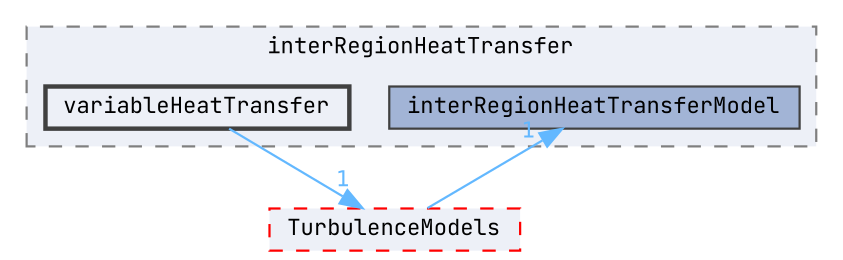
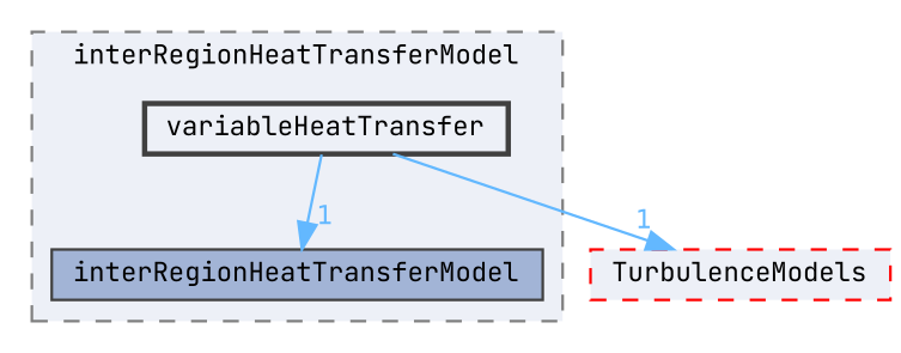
  digraph {
    compound=true
    fontname="JetBrains Mono"
    node [color=grey25 fillcolor="#edf0f7" fontname="JetBrains Mono" fontsize=10 shape=box]
    edge [color=steelblue1 fontcolor=steelblue1 fontname="JetBrains Mono" fontsize=10 headlabel=1 labeldistance=1.5 labelfontname=Helvetica labelfontsize=10]
    n1 [fillcolor="#a2b4d6" height=0.2 label=interRegionHeatTransferModel style=filled width=0.4]
    n2 [height=0.2 label=variableHeatTransfer style="filled,bold" width=0.4]
    n3 [color=red height=0.2 label=TurbulenceModels style="filled,dashed" width=0.4]
    subgraph cluster_1 {
      bgcolor="#edf0f7"
      fontsize=10
-     label=interRegionHeatTransfer
+     label=interRegionHeatTransferModel
      pencolor=grey50
      style="filled,dashed"
      n1
      n2
    }
-   n3 -> n1
+   n2 -> n1
    n2 -> n3
  }
